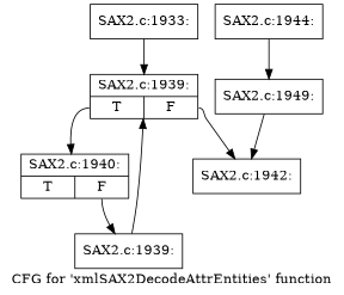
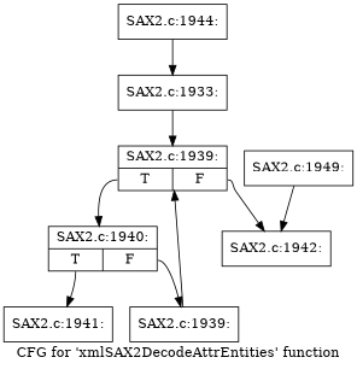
  digraph {
    label="CFG for 'xmlSAX2DecodeAttrEntities' function"
    node [shape=record]
    n1 [label="{SAX2.c:1933:}"]
    n2 [label="{SAX2.c:1939:|{<s0>T|<s1>F}}"]
    n3 [label="{SAX2.c:1940:|{<s0>T|<s1>F}}"]
    n4 [label="{SAX2.c:1942:}"]
+   n5 [label="{SAX2.c:1941:}"]
    n6 [label="{SAX2.c:1939:}"]
    n7 [label="{SAX2.c:1949:}"]
    n8 [label="{SAX2.c:1944:}"]
    n1 -> n2
    n2 -> n3 [tailport=s0]
    n2 -> n4 [tailport=s1]
+   n3 -> n5 [tailport=s0]
    n3 -> n6 [tailport=s1]
    n6 -> n2
    n7 -> n4
-   n8 -> n7
+   n8 -> n1
  }
